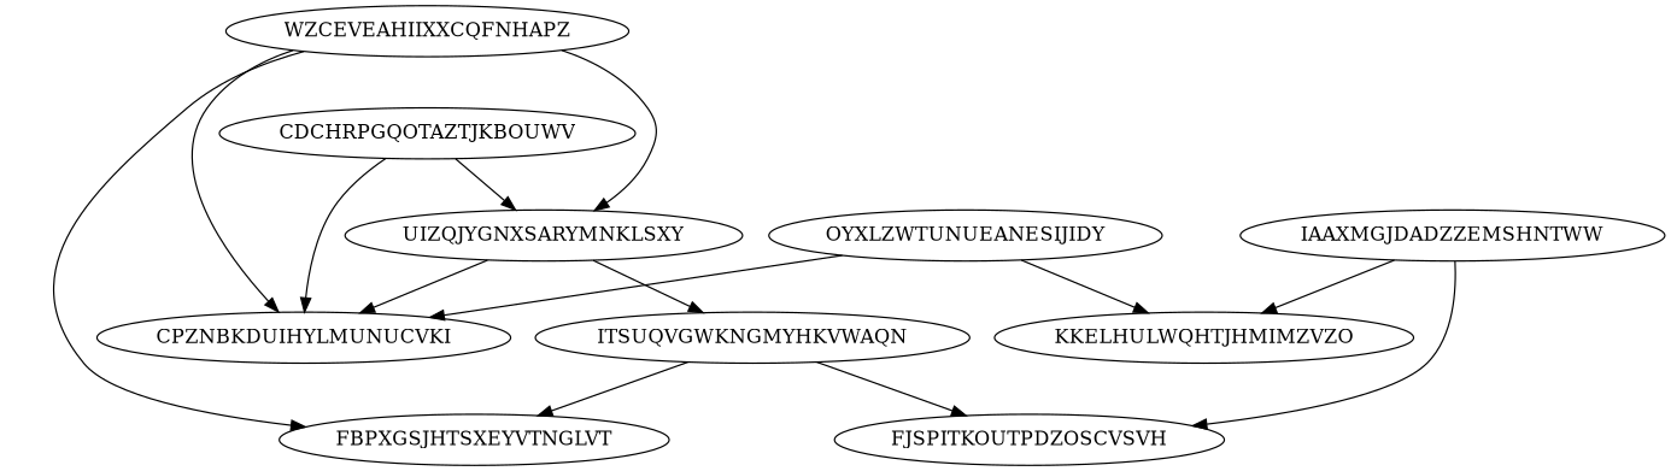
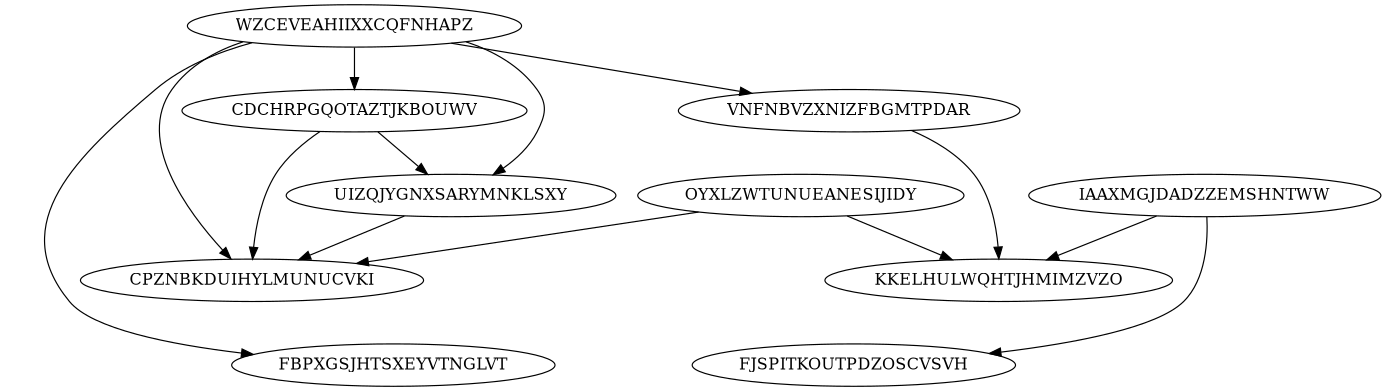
  digraph {
    node [Processor=1 Weight=20]
    edge [Weight=15]
    WZCEVEAHIIXXCQFNHAPZ [Start=0 Weight=12]
    CDCHRPGQOTAZTJKBOUWV [Start=12 Weight=14]
+   VNFNBVZXNIZFBGMTPDAR [Processor=2 Start=28 Weight=11]
    UIZQJYGNXSARYMNKLSXY [Start=26 Weight=17]
    FBPXGSJHTSXEYVTNGLVT [Start=63]
    CPZNBKDUIHYLMUNUCVKI [Start=83 Weight=15]
    KKELHULWQHTJHMIMZVZO [Processor=3 Start=76 Weight=19]
-   ITSUQVGWKNGMYHKVWAQN [Start=43]
    FJSPITKOUTPDZOSCVSVH [Processor=2 Start=78 Weight=18]
    OYXLZWTUNUEANESIJIDY [Processor=2 Start=49 Weight=15]
    IAAXMGJDADZZEMSHNTWW [Processor=2 Start=39 Weight=10]
+   WZCEVEAHIIXXCQFNHAPZ -> CDCHRPGQOTAZTJKBOUWV [Weight=20]
+   WZCEVEAHIIXXCQFNHAPZ -> VNFNBVZXNIZFBGMTPDAR [Weight=16]
    WZCEVEAHIIXXCQFNHAPZ -> UIZQJYGNXSARYMNKLSXY [Weight=10]
    WZCEVEAHIIXXCQFNHAPZ -> FBPXGSJHTSXEYVTNGLVT [Weight=10]
    WZCEVEAHIIXXCQFNHAPZ -> CPZNBKDUIHYLMUNUCVKI [Weight=17]
    CDCHRPGQOTAZTJKBOUWV -> UIZQJYGNXSARYMNKLSXY [Weight=16]
    CDCHRPGQOTAZTJKBOUWV -> CPZNBKDUIHYLMUNUCVKI
+   VNFNBVZXNIZFBGMTPDAR -> KKELHULWQHTJHMIMZVZO [Weight=19]
    UIZQJYGNXSARYMNKLSXY -> CPZNBKDUIHYLMUNUCVKI [Weight=20]
-   UIZQJYGNXSARYMNKLSXY -> ITSUQVGWKNGMYHKVWAQN [Weight=14]
-   ITSUQVGWKNGMYHKVWAQN -> FBPXGSJHTSXEYVTNGLVT
-   ITSUQVGWKNGMYHKVWAQN -> FJSPITKOUTPDZOSCVSVH
    OYXLZWTUNUEANESIJIDY -> CPZNBKDUIHYLMUNUCVKI [Weight=13]
    OYXLZWTUNUEANESIJIDY -> KKELHULWQHTJHMIMZVZO [Weight=12]
    IAAXMGJDADZZEMSHNTWW -> KKELHULWQHTJHMIMZVZO [Weight=19]
    IAAXMGJDADZZEMSHNTWW -> FJSPITKOUTPDZOSCVSVH [Weight=19]
  }
